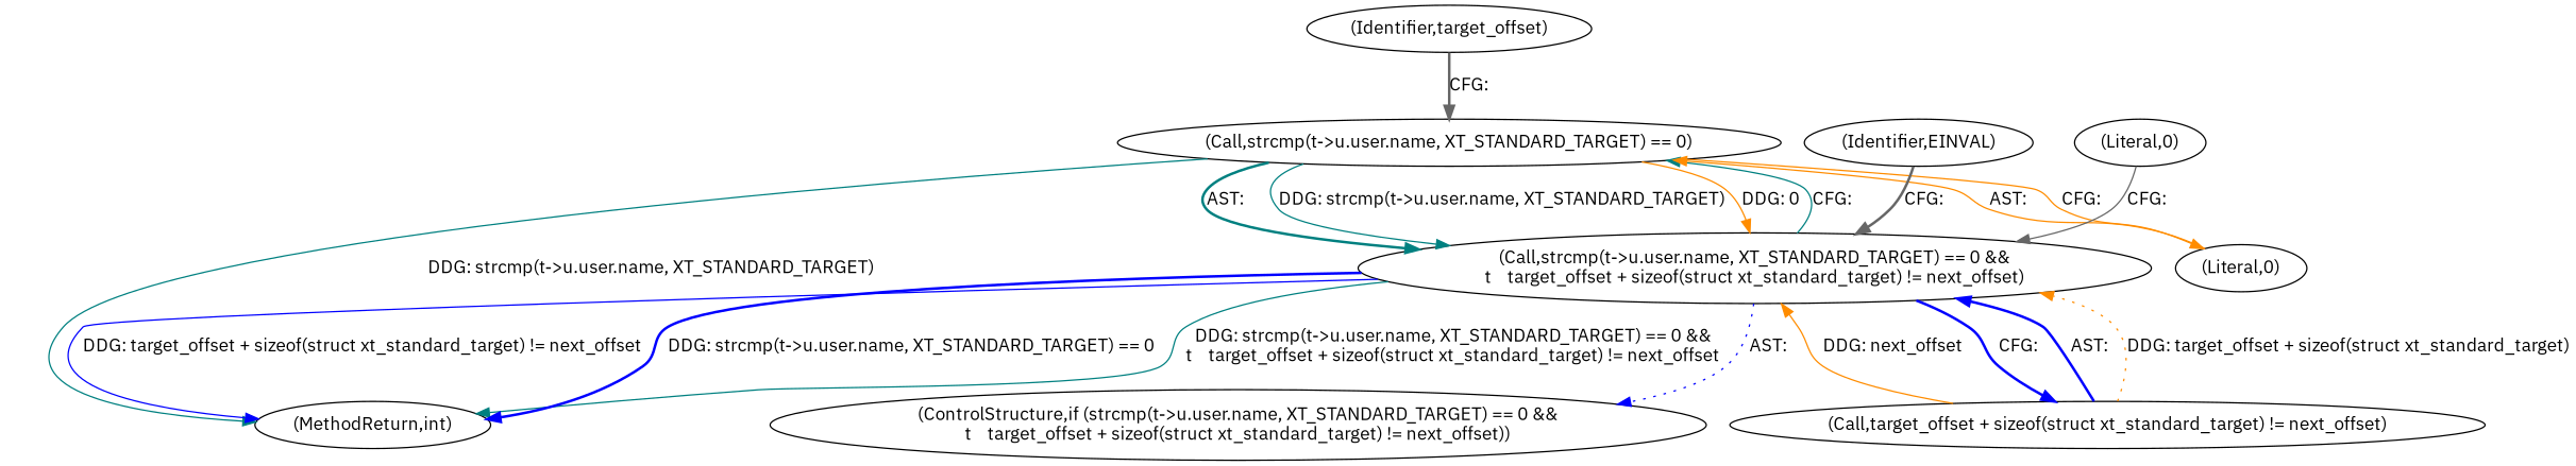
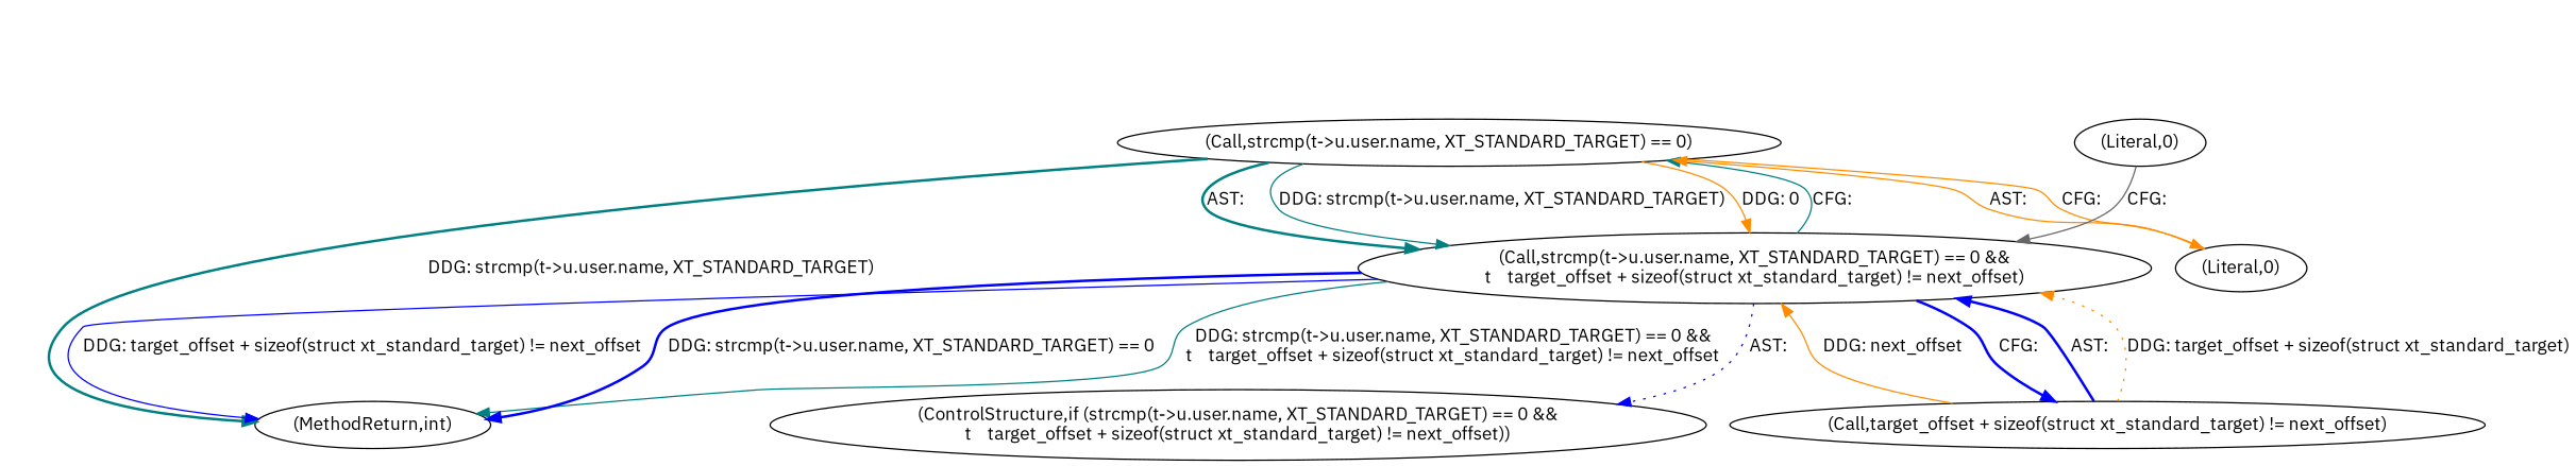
  digraph {
    fontname="IBM Plex Sans"
    node [fontname="IBM Plex Sans"]
    edge [color=teal fontname="IBM Plex Sans" style=solid]
    n1 [label="(Call,strcmp(t->u.user.name, XT_STANDARD_TARGET) == 0)"]
    n2 [label="(Call,strcmp(t->u.user.name, XT_STANDARD_TARGET) == 0 &&\n\t    target_offset + sizeof(struct xt_standard_target) != next_offset)"]
    n3 [label="(MethodReturn,int)"]
    n4 [label="(Literal,0)"]
    n5 [label="(ControlStructure,if (strcmp(t->u.user.name, XT_STANDARD_TARGET) == 0 &&\n\t    target_offset + sizeof(struct xt_standard_target) != next_offset))"]
    n6 [label="(Call,target_offset + sizeof(struct xt_standard_target) != next_offset)"]
-   n7 [label="(Identifier,target_offset)"]
-   n8 [label="(Identifier,EINVAL)"]
    n9 [label="(Literal,0)"]
    n1 -> n2 [label="AST: " style=bold]
    n1 -> n2 [label="DDG: strcmp(t->u.user.name, XT_STANDARD_TARGET)"]
    n1 -> n2 [color=darkorange label="DDG: 0"]
-   n1 -> n3 [label="DDG: strcmp(t->u.user.name, XT_STANDARD_TARGET)"]
+   n1 -> n3 [label="DDG: strcmp(t->u.user.name, XT_STANDARD_TARGET)" style=bold]
    n1 -> n4 [color=darkorange label="CFG: "]
    n2 -> n1 [label="CFG: "]
    n2 -> n3 [label="DDG: strcmp(t->u.user.name, XT_STANDARD_TARGET) == 0 &&\n\t    target_offset + sizeof(struct xt_standard_target) != next_offset"]
    n2 -> n3 [color=blue label="DDG: target_offset + sizeof(struct xt_standard_target) != next_offset"]
    n2 -> n3 [color=blue label="DDG: strcmp(t->u.user.name, XT_STANDARD_TARGET) == 0" style=bold]
    n2 -> n5 [color=blue label="AST: " style=dotted]
    n2 -> n6 [color=blue label="CFG: " style=bold]
    n4 -> n1 [color=darkorange label="AST: "]
    n6 -> n2 [color=blue label="AST: " style=bold]
    n6 -> n2 [color=darkorange label="DDG: target_offset + sizeof(struct xt_standard_target)" style=dotted]
    n6 -> n2 [color=darkorange label="DDG: next_offset"]
-   n7 -> n1 [color=gray40 label="CFG: " style=bold]
-   n8 -> n2 [color=gray40 label="CFG: " style=bold]
    n9 -> n2 [color=gray40 label="CFG: "]
  }
